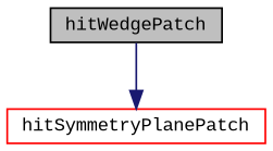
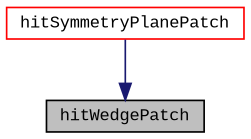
  digraph {
    rankdir=TB
    fontname="Liberation Mono"
    node [fontname="Liberation Mono" fontsize=10 shape=record]
    n1 [color=black fillcolor=grey75 fontcolor=black height=0.2 label=hitWedgePatch style=filled width=0.4]
    n2 [color=red height=0.2 label=hitSymmetryPlanePatch width=0.4]
-   n1 -> n2 [color=midnightblue fontname="Liberation Mono" fontsize=10 labelfontname=FreeSans labelfontsize=10 style=solid]
+   n2 -> n1 [color=midnightblue fontname="Liberation Mono" fontsize=10 labelfontname=FreeSans labelfontsize=10 style=solid]
  }
